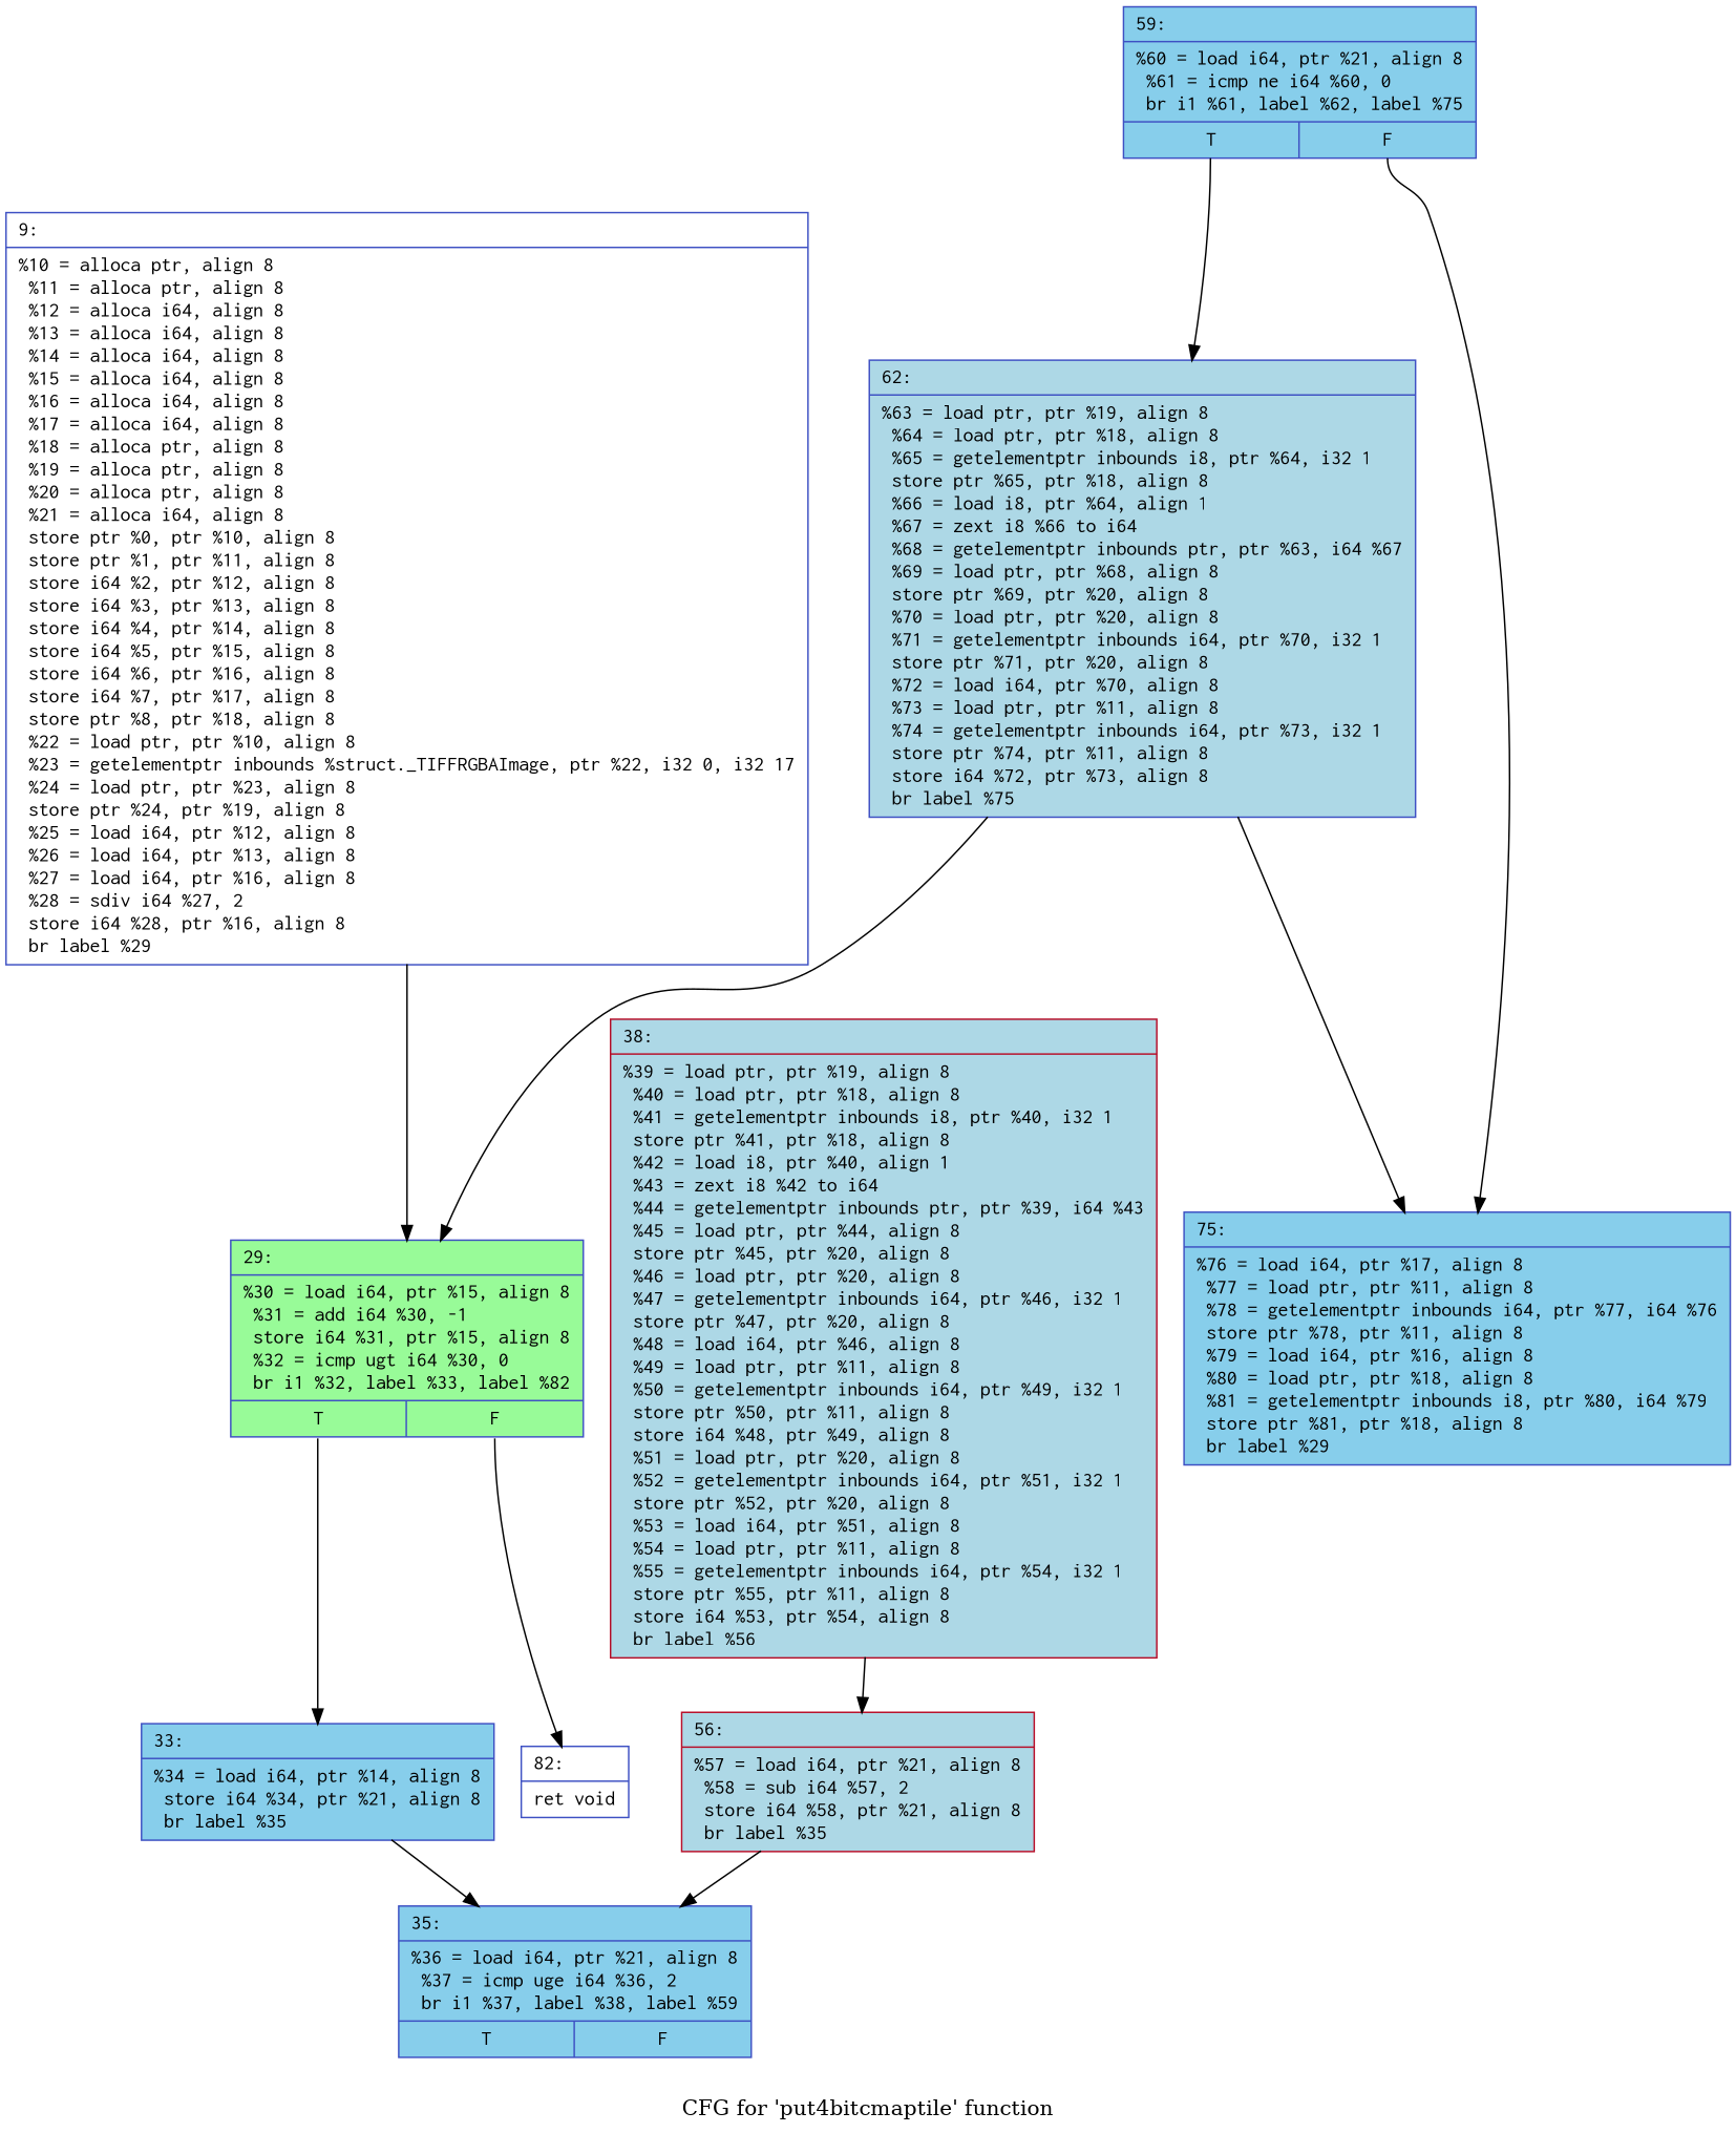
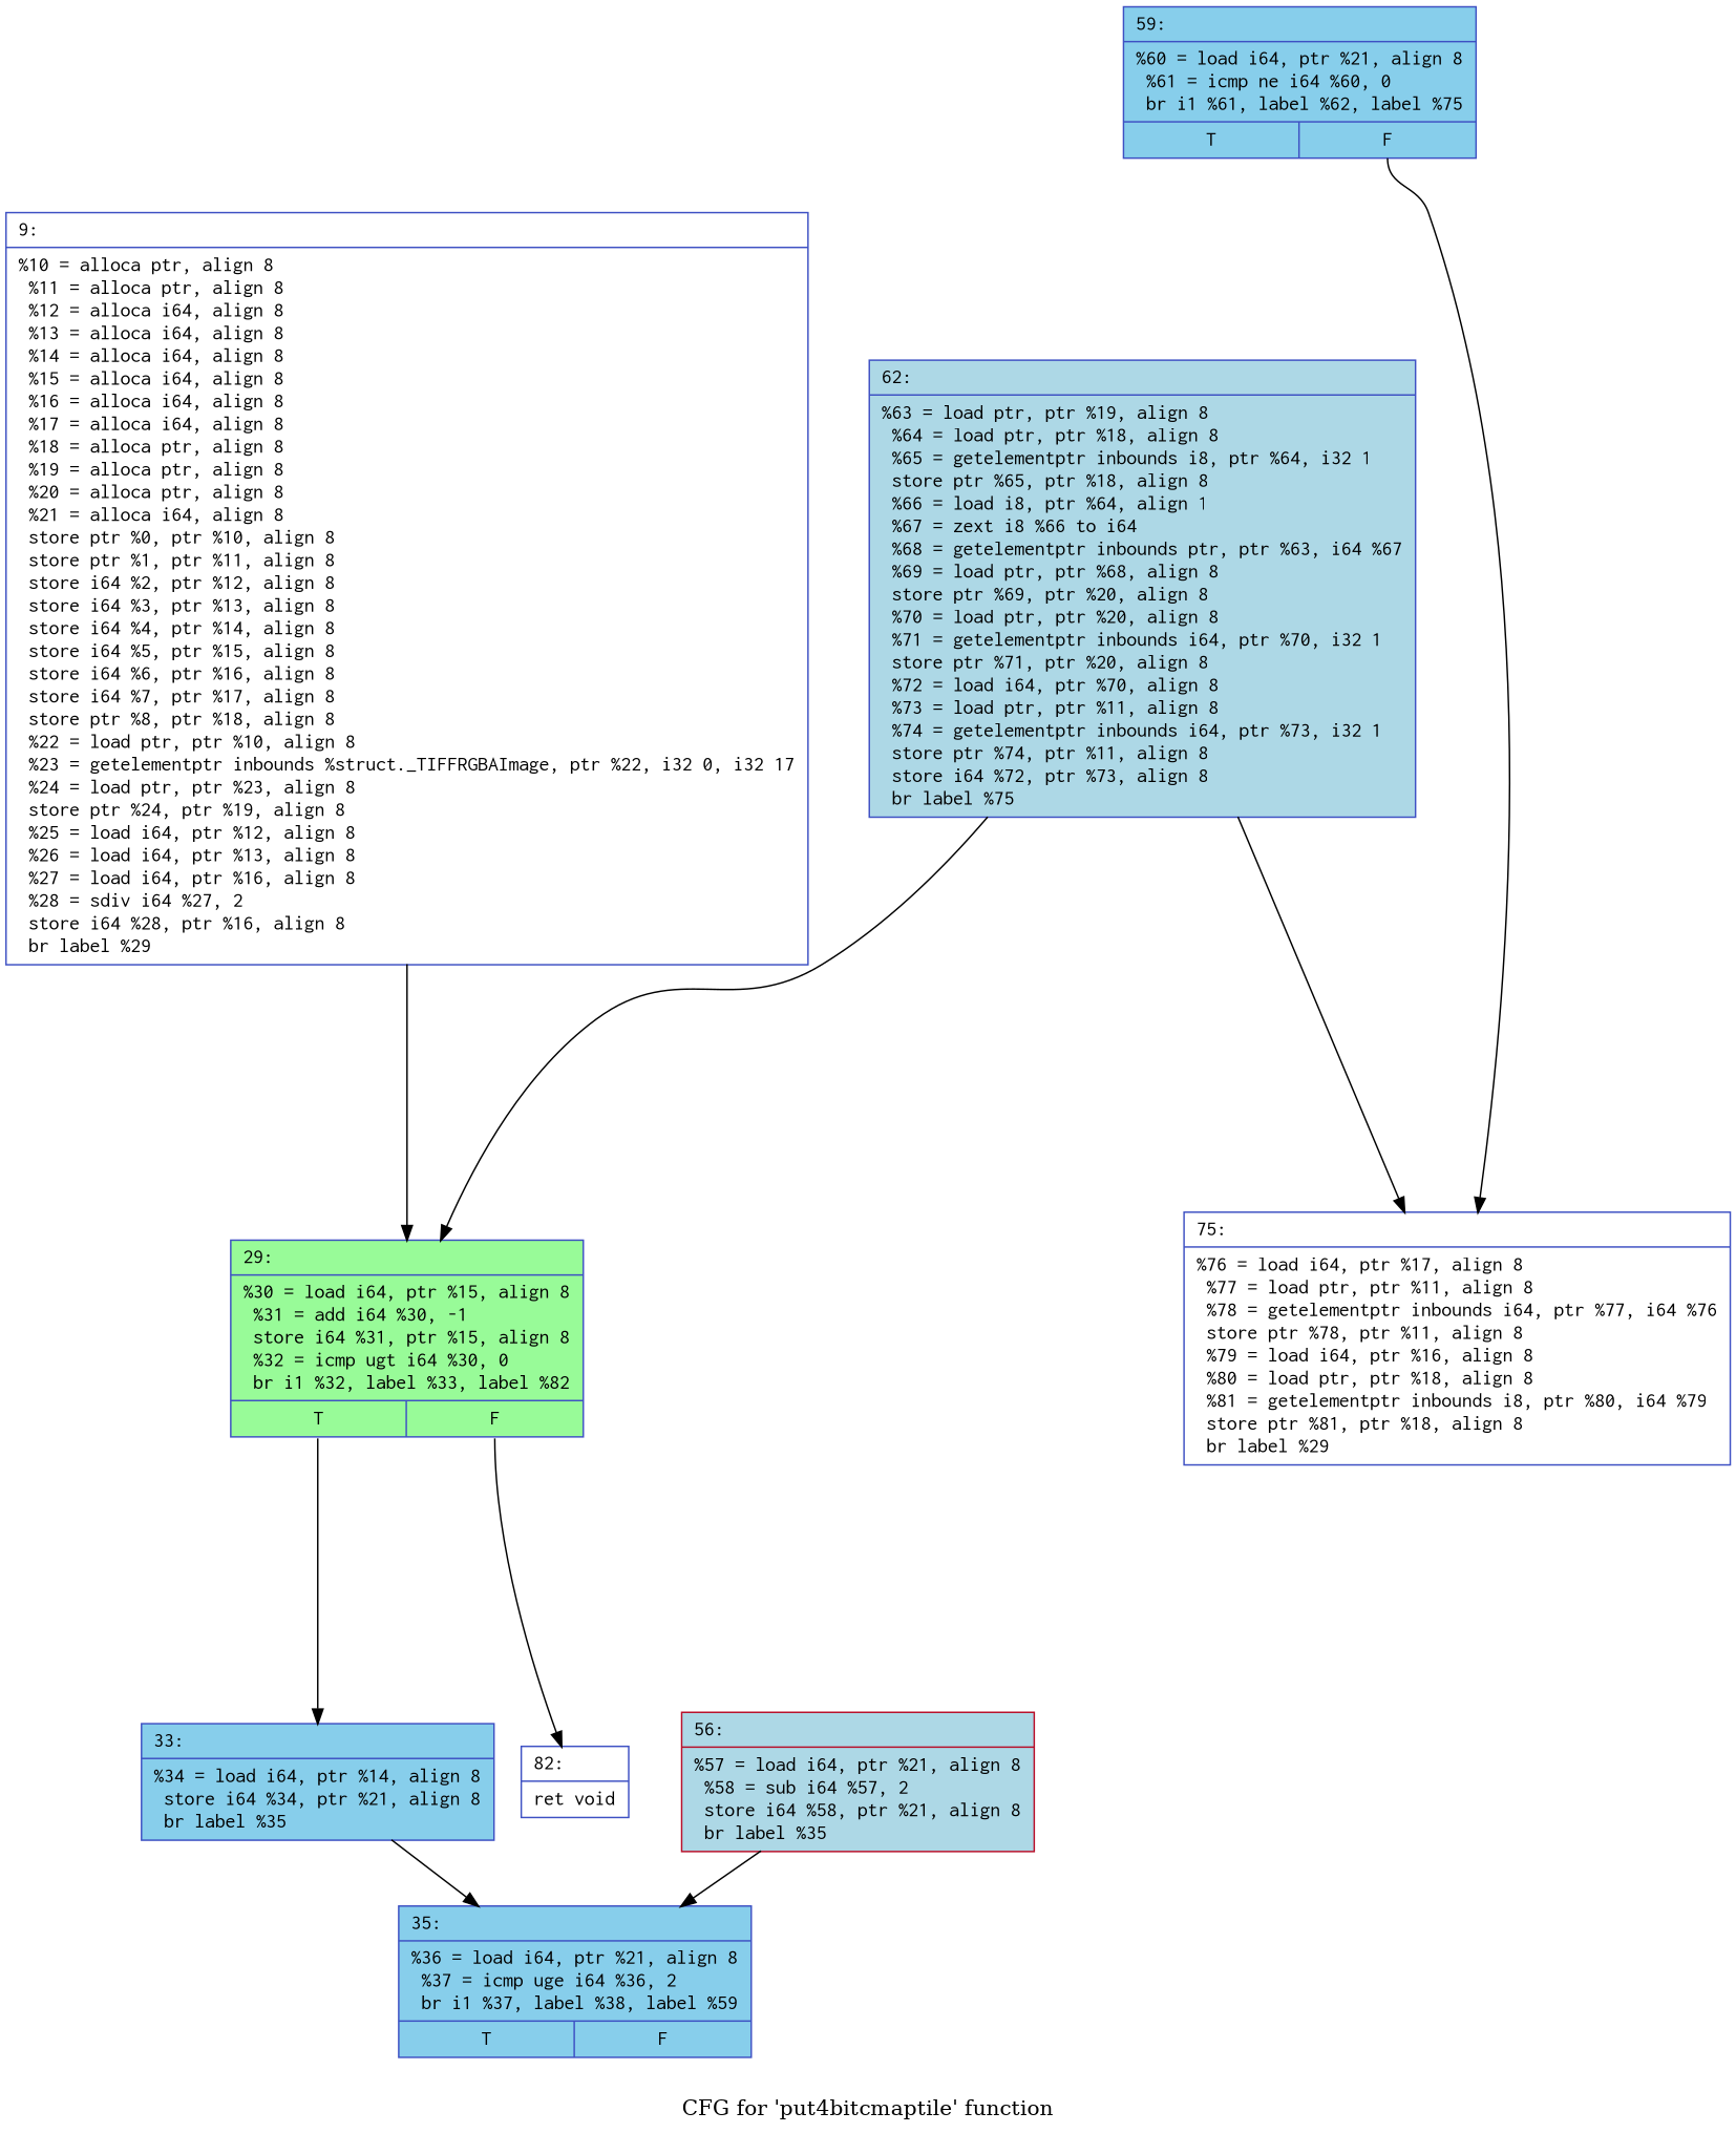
  digraph {
    label="CFG for 'put4bitcmaptile' function"
    node [color="#3d50c3ff" fillcolor=white fontname=Courier shape=record style=filled]
    n1 [label="{9:\l|  %10 = alloca ptr, align 8\l  %11 = alloca ptr, align 8\l  %12 = alloca i64, align 8\l  %13 = alloca i64, align 8\l  %14 = alloca i64, align 8\l  %15 = alloca i64, align 8\l  %16 = alloca i64, align 8\l  %17 = alloca i64, align 8\l  %18 = alloca ptr, align 8\l  %19 = alloca ptr, align 8\l  %20 = alloca ptr, align 8\l  %21 = alloca i64, align 8\l  store ptr %0, ptr %10, align 8\l  store ptr %1, ptr %11, align 8\l  store i64 %2, ptr %12, align 8\l  store i64 %3, ptr %13, align 8\l  store i64 %4, ptr %14, align 8\l  store i64 %5, ptr %15, align 8\l  store i64 %6, ptr %16, align 8\l  store i64 %7, ptr %17, align 8\l  store ptr %8, ptr %18, align 8\l  %22 = load ptr, ptr %10, align 8\l  %23 = getelementptr inbounds %struct._TIFFRGBAImage, ptr %22, i32 0, i32 17\l  %24 = load ptr, ptr %23, align 8\l  store ptr %24, ptr %19, align 8\l  %25 = load i64, ptr %12, align 8\l  %26 = load i64, ptr %13, align 8\l  %27 = load i64, ptr %16, align 8\l  %28 = sdiv i64 %27, 2\l  store i64 %28, ptr %16, align 8\l  br label %29\l}"]
    n2 [fillcolor=palegreen label="{29:\l|  %30 = load i64, ptr %15, align 8\l  %31 = add i64 %30, -1\l  store i64 %31, ptr %15, align 8\l  %32 = icmp ugt i64 %30, 0\l  br i1 %32, label %33, label %82\l|{<s0>T|<s1>F}}"]
    n3 [fillcolor=skyblue label="{33:\l|  %34 = load i64, ptr %14, align 8\l  store i64 %34, ptr %21, align 8\l  br label %35\l}"]
    n4 [label="{82:\l|  ret void\l}"]
    n5 [fillcolor=skyblue label="{35:\l|  %36 = load i64, ptr %21, align 8\l  %37 = icmp uge i64 %36, 2\l  br i1 %37, label %38, label %59\l|{<s0>T|<s1>F}}"]
-   n6 [color="#b70d28ff" fillcolor=lightblue label="{38:\l|  %39 = load ptr, ptr %19, align 8\l  %40 = load ptr, ptr %18, align 8\l  %41 = getelementptr inbounds i8, ptr %40, i32 1\l  store ptr %41, ptr %18, align 8\l  %42 = load i8, ptr %40, align 1\l  %43 = zext i8 %42 to i64\l  %44 = getelementptr inbounds ptr, ptr %39, i64 %43\l  %45 = load ptr, ptr %44, align 8\l  store ptr %45, ptr %20, align 8\l  %46 = load ptr, ptr %20, align 8\l  %47 = getelementptr inbounds i64, ptr %46, i32 1\l  store ptr %47, ptr %20, align 8\l  %48 = load i64, ptr %46, align 8\l  %49 = load ptr, ptr %11, align 8\l  %50 = getelementptr inbounds i64, ptr %49, i32 1\l  store ptr %50, ptr %11, align 8\l  store i64 %48, ptr %49, align 8\l  %51 = load ptr, ptr %20, align 8\l  %52 = getelementptr inbounds i64, ptr %51, i32 1\l  store ptr %52, ptr %20, align 8\l  %53 = load i64, ptr %51, align 8\l  %54 = load ptr, ptr %11, align 8\l  %55 = getelementptr inbounds i64, ptr %54, i32 1\l  store ptr %55, ptr %11, align 8\l  store i64 %53, ptr %54, align 8\l  br label %56\l}"]
    n7 [color="#b70d28ff" fillcolor=lightblue label="{56:\l|  %57 = load i64, ptr %21, align 8\l  %58 = sub i64 %57, 2\l  store i64 %58, ptr %21, align 8\l  br label %35\l}"]
    n8 [fillcolor=skyblue label="{59:\l|  %60 = load i64, ptr %21, align 8\l  %61 = icmp ne i64 %60, 0\l  br i1 %61, label %62, label %75\l|{<s0>T|<s1>F}}"]
    n9 [fillcolor=lightblue label="{62:\l|  %63 = load ptr, ptr %19, align 8\l  %64 = load ptr, ptr %18, align 8\l  %65 = getelementptr inbounds i8, ptr %64, i32 1\l  store ptr %65, ptr %18, align 8\l  %66 = load i8, ptr %64, align 1\l  %67 = zext i8 %66 to i64\l  %68 = getelementptr inbounds ptr, ptr %63, i64 %67\l  %69 = load ptr, ptr %68, align 8\l  store ptr %69, ptr %20, align 8\l  %70 = load ptr, ptr %20, align 8\l  %71 = getelementptr inbounds i64, ptr %70, i32 1\l  store ptr %71, ptr %20, align 8\l  %72 = load i64, ptr %70, align 8\l  %73 = load ptr, ptr %11, align 8\l  %74 = getelementptr inbounds i64, ptr %73, i32 1\l  store ptr %74, ptr %11, align 8\l  store i64 %72, ptr %73, align 8\l  br label %75\l}"]
-   n10 [fillcolor=skyblue label="{75:\l|  %76 = load i64, ptr %17, align 8\l  %77 = load ptr, ptr %11, align 8\l  %78 = getelementptr inbounds i64, ptr %77, i64 %76\l  store ptr %78, ptr %11, align 8\l  %79 = load i64, ptr %16, align 8\l  %80 = load ptr, ptr %18, align 8\l  %81 = getelementptr inbounds i8, ptr %80, i64 %79\l  store ptr %81, ptr %18, align 8\l  br label %29\l}"]
+   n10 [label="{75:\l|  %76 = load i64, ptr %17, align 8\l  %77 = load ptr, ptr %11, align 8\l  %78 = getelementptr inbounds i64, ptr %77, i64 %76\l  store ptr %78, ptr %11, align 8\l  %79 = load i64, ptr %16, align 8\l  %80 = load ptr, ptr %18, align 8\l  %81 = getelementptr inbounds i8, ptr %80, i64 %79\l  store ptr %81, ptr %18, align 8\l  br label %29\l}"]
    n1 -> n2
    n2 -> n3 [tailport=s0]
    n2 -> n4 [tailport=s1]
    n3 -> n5
-   n6 -> n7
    n7 -> n5
-   n8 -> n9 [tailport=s0]
    n8 -> n10 [tailport=s1]
    n9 -> n2
    n9 -> n10
  }
